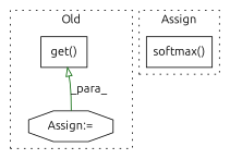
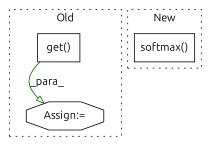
  digraph {
    fontname=Ubuntu
    node [a=75 shape=box fontname=Ubuntu]
    n1 [l=12 label="get()" s=3154]
    n2 [a=68 l=8 label="Assign:=" s=3146 shape=octagon]
    n3 [l=11 label="softmax()" s=3488]
    subgraph cluster_1 {
      label=Old
      style=dotted
      n1
      n2
    }
    subgraph cluster_2 {
-     label=Assign
+     label=New
      style=dotted
      n3
    }
-   n2 -> n1 [label=_para_ color=darkgreen arrowhead=onormal fontname=Ubuntu]
+   n1 -> n2 [label=_para_ color=darkgreen arrowhead=onormal fontname=Ubuntu]
  }
